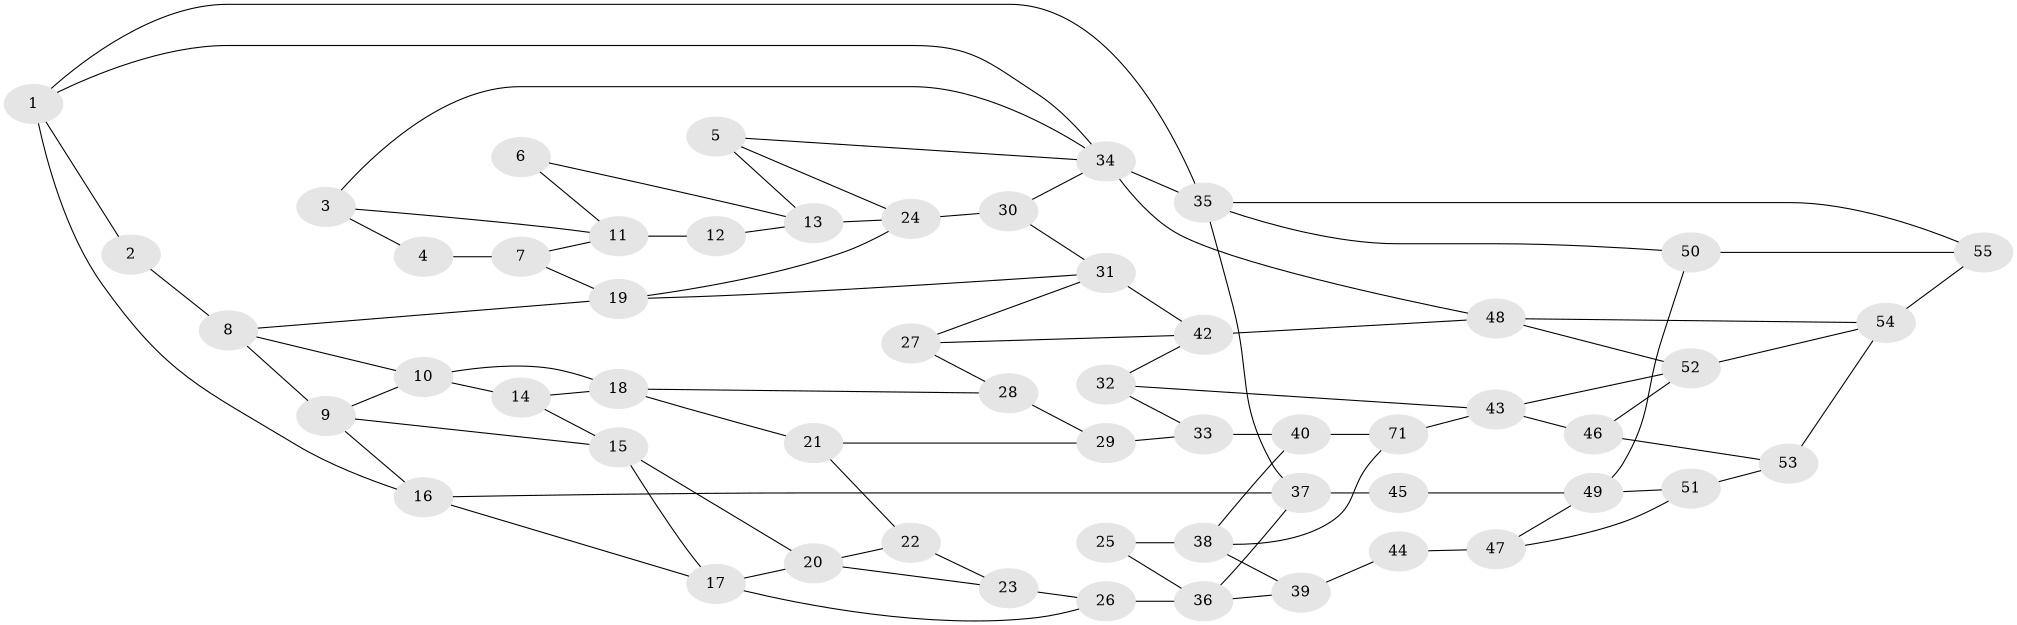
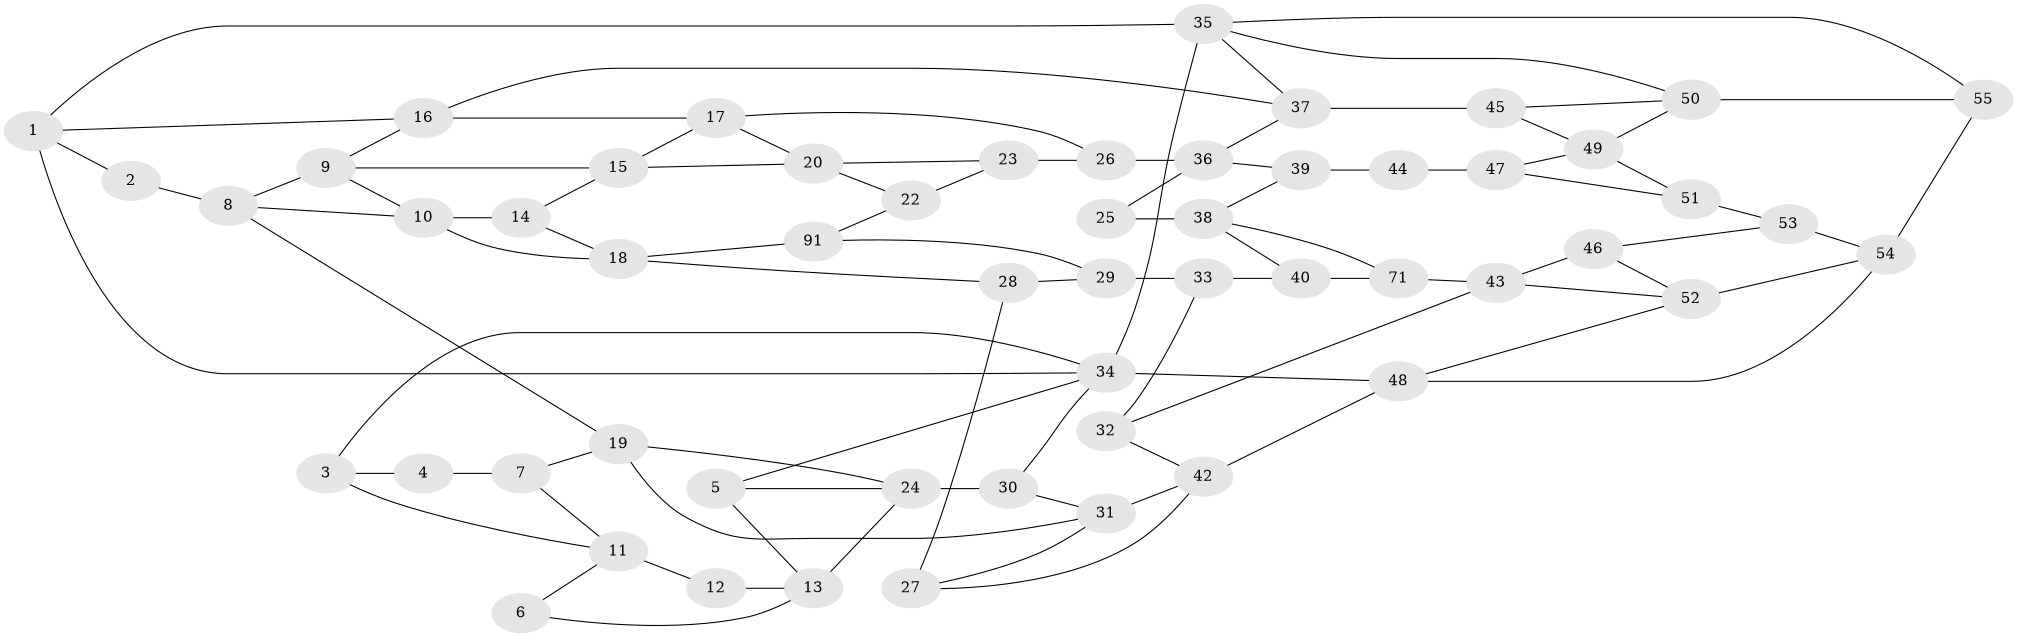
  graph {
    rankdir=LR
    node [color=gray90 style=filled]
    edge [weight=1.0]
    1
    2
    16
    34
    35
    8
    17
    37
    48
    50
    55
    4
    7
    19
    9
    10
    3
    11
    12
    5
    13
    24
    30
    6
    31
    15
    14
    18
    20
-   21
+   21 [label=91]
    28
    26
    22
    23
    45
    36
    29
    42
    33
    25
    38
    39
    40
    n44 [label=71]
    27
    32
    43
    46
    52
    54
    44
    49
    47
    53
    51
    1 -- 2
    1 -- 16
    1 -- 34
    1 -- 35
    2 -- 8
    16 -- 17
    16 -- 37
    34 -- 35
    34 -- 48
    35 -- 37
    35 -- 50
    35 -- 55
    8 -- 19
    8 -- 9
    8 -- 10
    17 -- 20
    17 -- 26
    37 -- 45
    48 -- 52
    48 -- 54
    50 -- 55
    4 -- 7
    7 -- 19
    7 -- 11
    19 -- 24
    19 -- 31
    9 -- 16
    9 -- 10
    9 -- 15
    10 -- 14
    10 -- 18
    3 -- 34
    3 -- 4
    3 -- 11
    11 -- 12
    12 -- 13
    5 -- 34
    5 -- 13
    5 -- 24
    13 -- 24
    24 -- 30
    30 -- 34
    30 -- 31
    6 -- 11
    6 -- 13
    31 -- 42
    15 -- 17
    15 -- 20
    14 -- 15
    14 -- 18
    18 -- 21
    18 -- 28
    20 -- 22
    20 -- 23
    21 -- 22
    21 -- 29
    28 -- 29
    26 -- 36
    22 -- 23
    23 -- 26 [weight=2.0]
+   45 -- 50
    45 -- 49
    36 -- 37
    36 -- 39
    29 -- 33
    42 -- 48
    33 -- 40 [weight=2.0]
    25 -- 36
    25 -- 38
    38 -- 39
    38 -- 40
    38 -- n44
    39 -- 44
    40 -- n44
    n44 -- 43
    27 -- 31
    27 -- 28
    27 -- 42
    32 -- 42
    32 -- 33
    32 -- 43
    43 -- 46
    43 -- 52
    46 -- 52
    46 -- 53
    52 -- 54
    54 -- 55
    44 -- 47 [weight=2.0]
    49 -- 50
    49 -- 51
    47 -- 49
    47 -- 51
    53 -- 54
    51 -- 53 [weight=2.0]
  }
